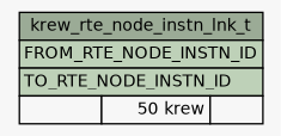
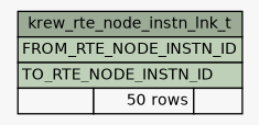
  digraph {
    bgcolor="#f7f7f7"
    fontname=Helvetica
    fontsize=11
    nodesep=0.18
    rankdir=TB
    ranksep=0.46
-   n1 [fontname=Helvetica fontsize=11 label=<     <TABLE BORDER="0" CELLBORDER="1" CELLSPACING="0" BGCOLOR="#ffffff">       <TR><TD COLSPAN="3" BGCOLOR="#9bab96" ALIGN="CENTER">krew_rte_node_instn_lnk_t</TD></TR>       <TR><TD PORT="FROM_RTE_NODE_INSTN_ID" COLSPAN="3" BGCOLOR="#bed1b8" ALIGN="LEFT">FROM_RTE_NODE_INSTN_ID</TD></TR>       <TR><TD PORT="TO_RTE_NODE_INSTN_ID" COLSPAN="3" BGCOLOR="#bed1b8" ALIGN="LEFT">TO_RTE_NODE_INSTN_ID</TD></TR>       <TR><TD ALIGN="LEFT" BGCOLOR="#f7f7f7">  </TD><TD ALIGN="RIGHT" BGCOLOR="#f7f7f7">50 krew</TD><TD ALIGN="RIGHT" BGCOLOR="#f7f7f7">  </TD></TR>     </TABLE>> shape=plaintext]
+   n1 [fontname=Helvetica fontsize=11 label=<     <TABLE BORDER="0" CELLBORDER="1" CELLSPACING="0" BGCOLOR="#ffffff">       <TR><TD COLSPAN="3" BGCOLOR="#9bab96" ALIGN="CENTER">krew_rte_node_instn_lnk_t</TD></TR>       <TR><TD PORT="FROM_RTE_NODE_INSTN_ID" COLSPAN="3" BGCOLOR="#bed1b8" ALIGN="LEFT">FROM_RTE_NODE_INSTN_ID</TD></TR>       <TR><TD PORT="TO_RTE_NODE_INSTN_ID" COLSPAN="3" BGCOLOR="#bed1b8" ALIGN="LEFT">TO_RTE_NODE_INSTN_ID</TD></TR>       <TR><TD ALIGN="LEFT" BGCOLOR="#f7f7f7">  </TD><TD ALIGN="RIGHT" BGCOLOR="#f7f7f7">50 rows</TD><TD ALIGN="RIGHT" BGCOLOR="#f7f7f7">  </TD></TR>     </TABLE>> shape=plaintext]
  }
